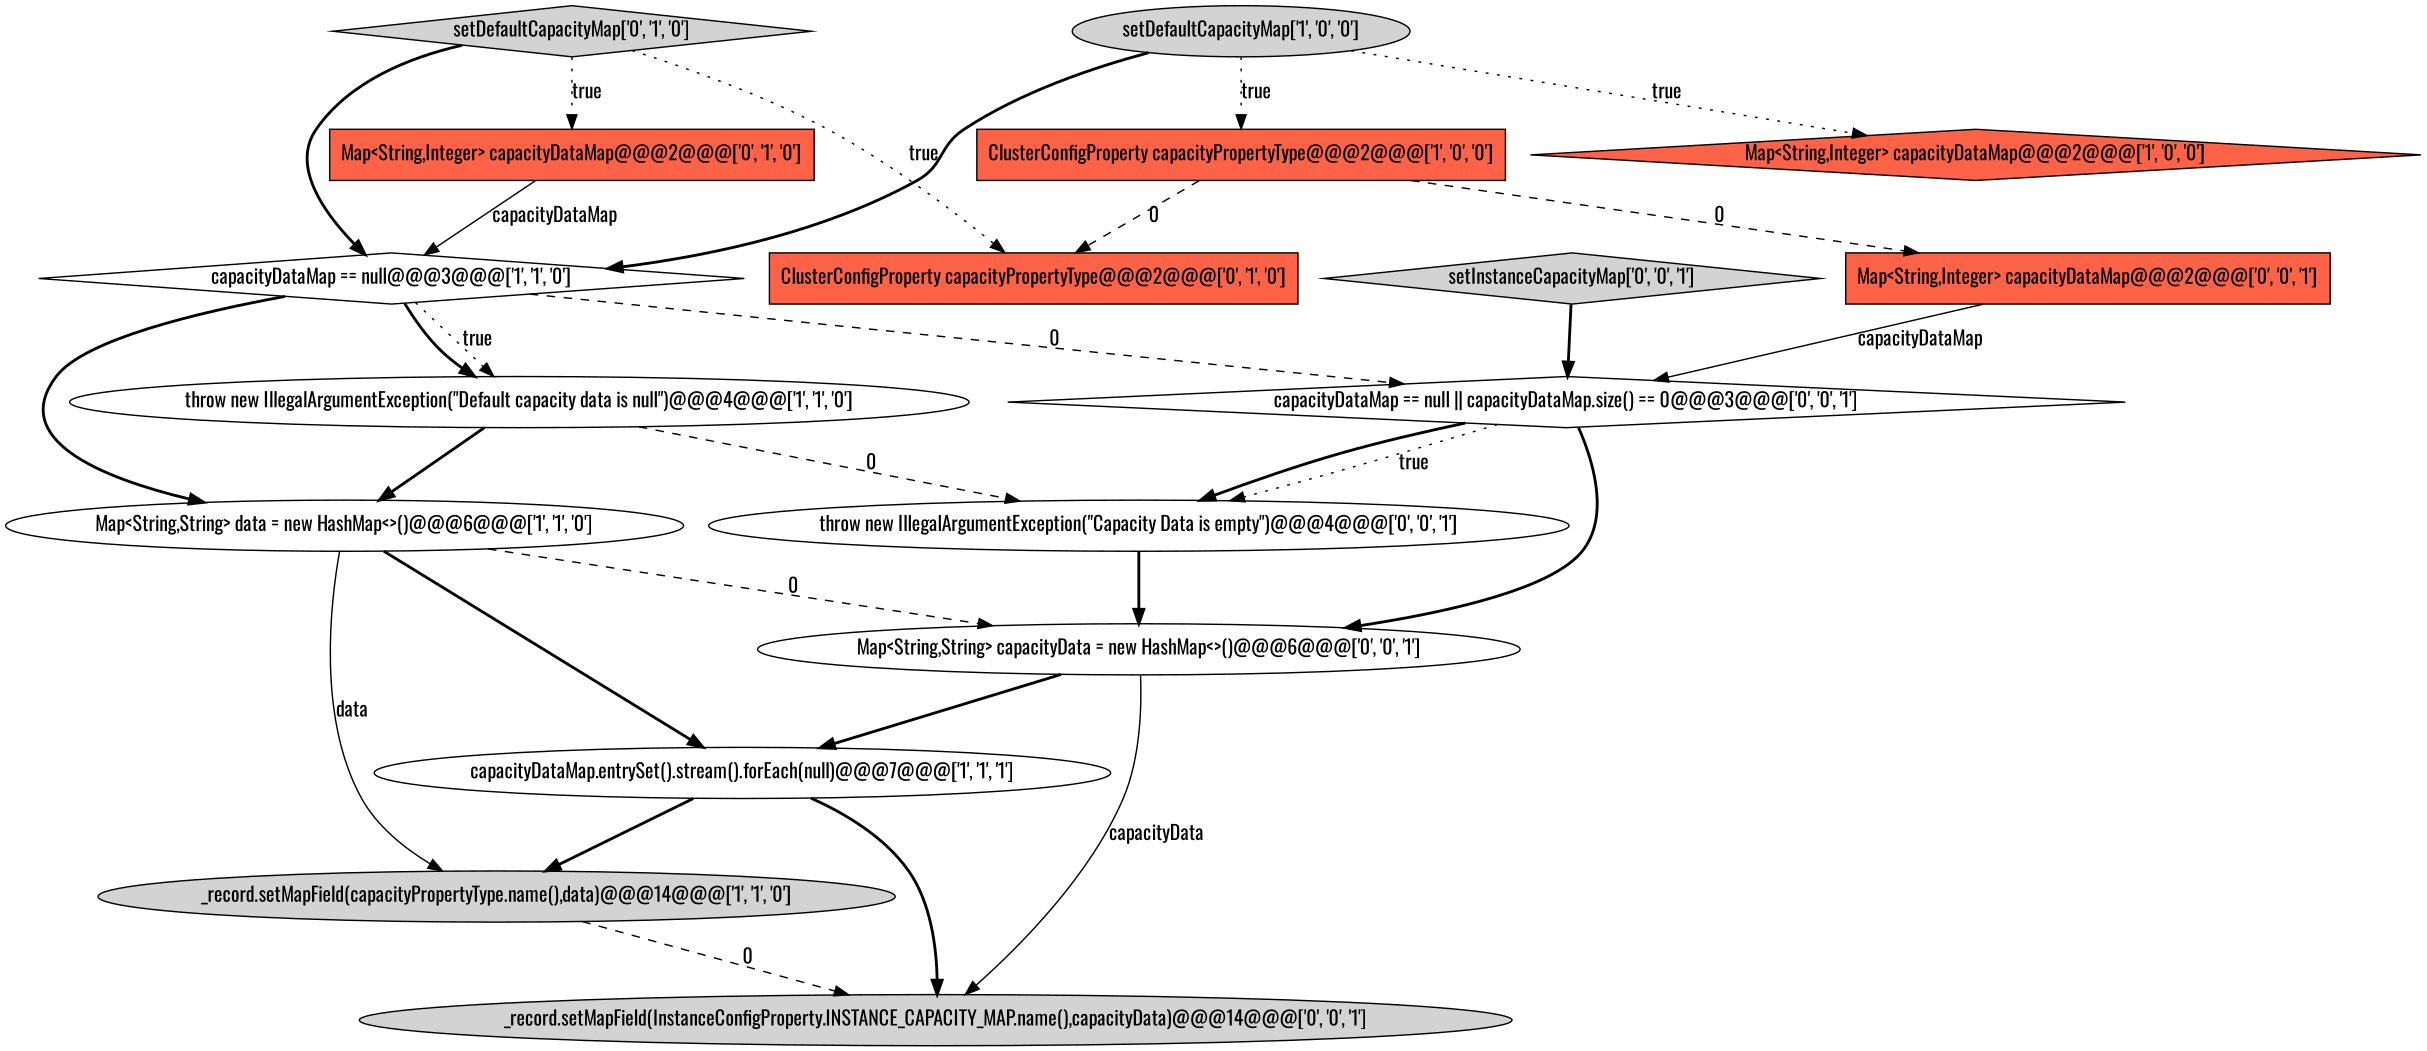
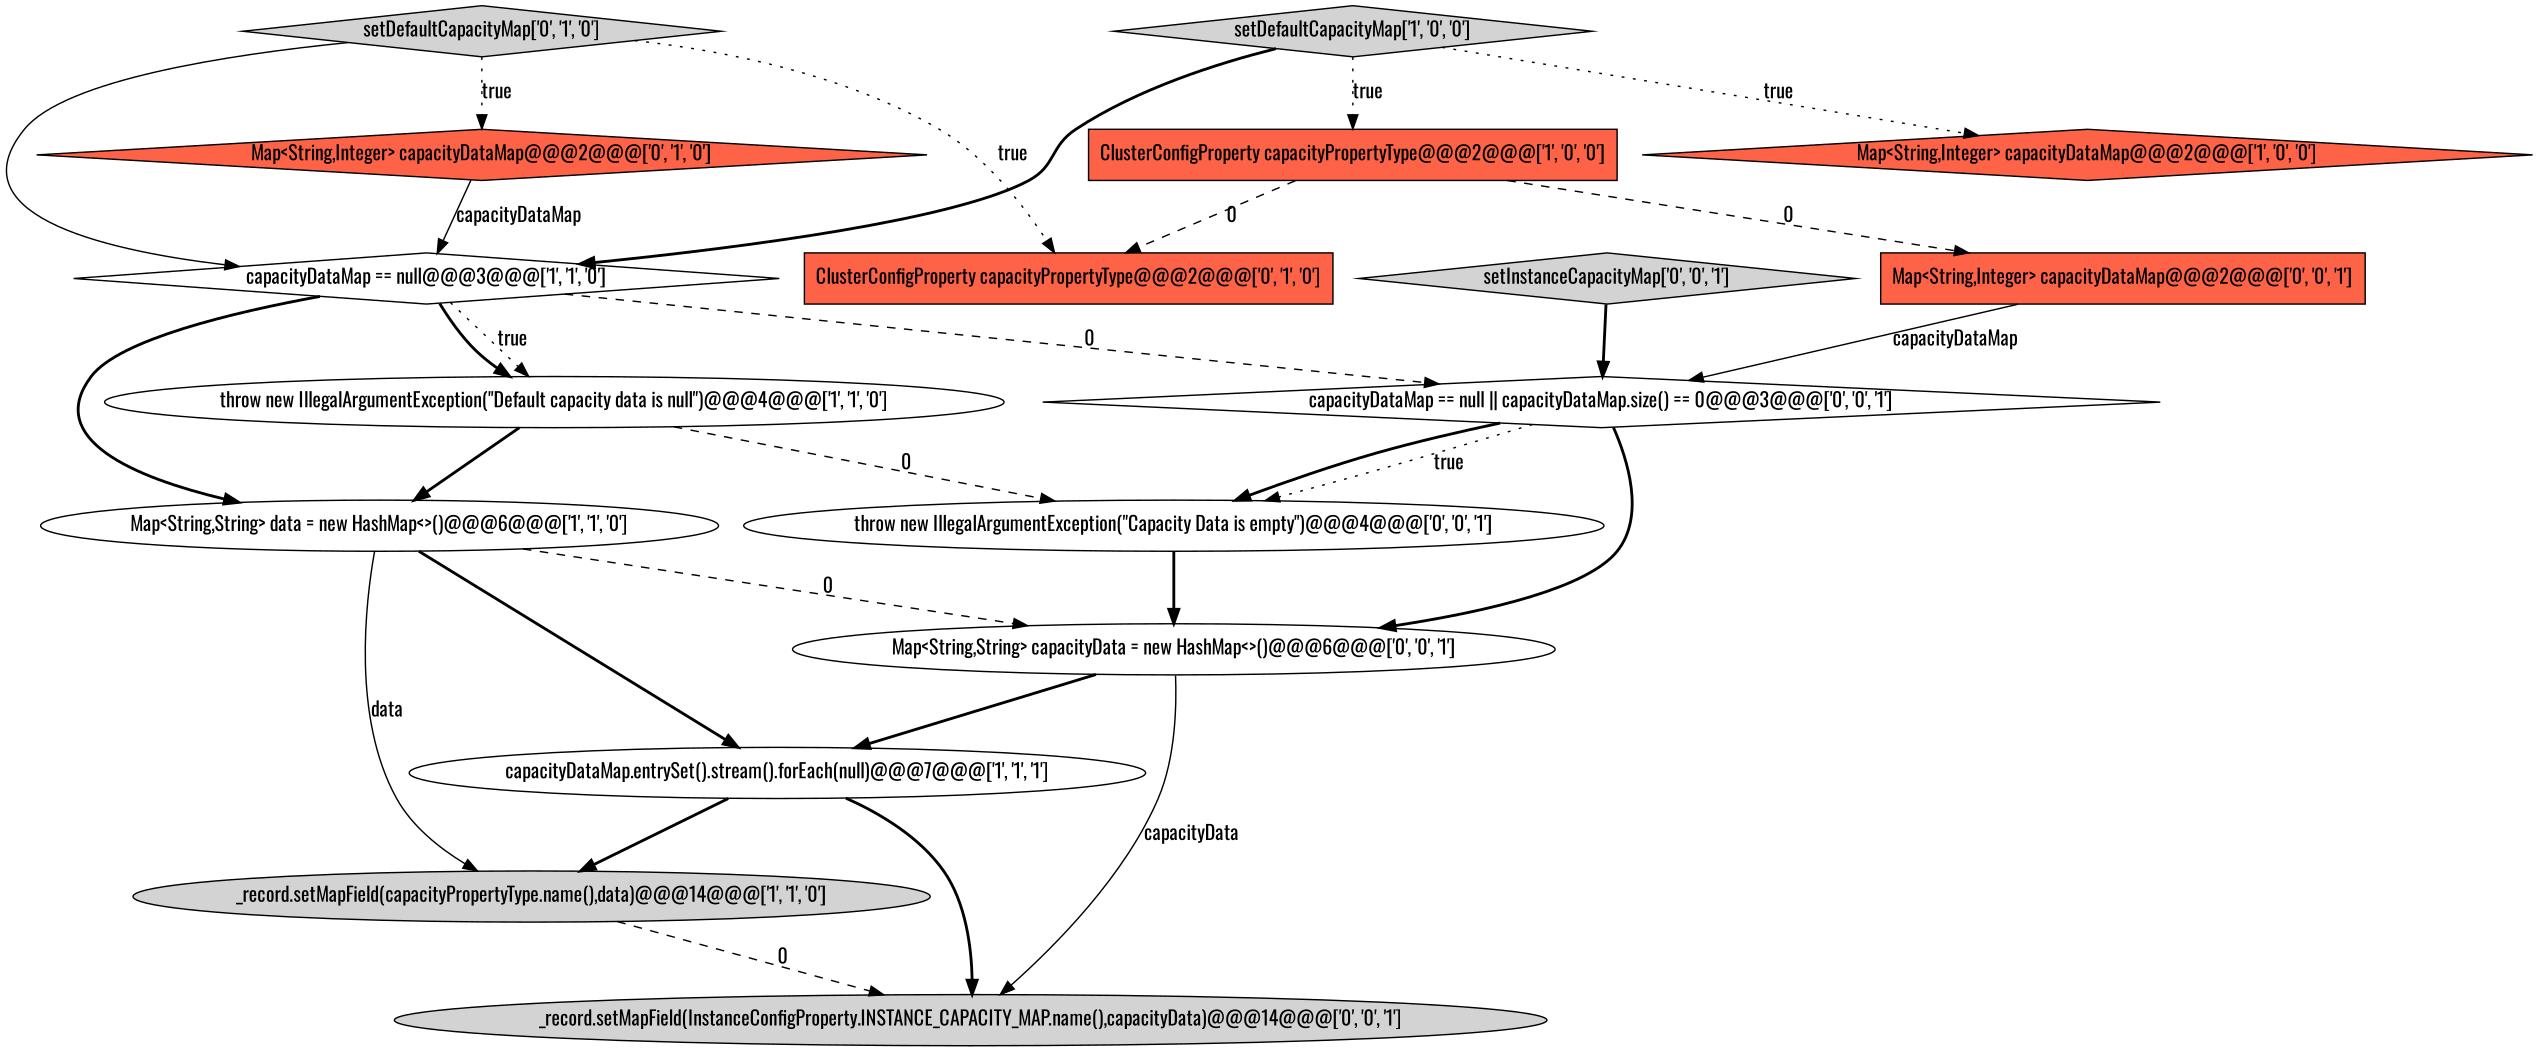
  digraph {
    fontname=Oswald
    node [fillcolor=white fontname=Oswald shape=ellipse style=filled]
    edge [fontname=Oswald style=bold]
    n1 [label="throw new IllegalArgumentException(\"Capacity Data is empty\")@@@4@@@['0', '0', '1']"]
    n2 [label="Map<String,String> capacityData = new HashMap<>()@@@6@@@['0', '0', '1']"]
    n3 [label="capacityDataMap.entrySet().stream().forEach(null)@@@7@@@['1', '1', '1']"]
    n4 [fillcolor=lightgray label="_record.setMapField(InstanceConfigProperty.INSTANCE_CAPACITY_MAP.name(),capacityData)@@@14@@@['0', '0', '1']"]
    n5 [fillcolor=lightgray label="_record.setMapField(capacityPropertyType.name(),data)@@@14@@@['1', '1', '0']"]
    n6 [fillcolor=tomato label="Map<String,Integer> capacityDataMap@@@2@@@['1', '0', '0']" shape=diamond]
    n7 [label="capacityDataMap == null@@@3@@@['1', '1', '0']" shape=diamond]
    n8 [label="capacityDataMap == null || capacityDataMap.size() == 0@@@3@@@['0', '0', '1']" shape=diamond]
    n9 [label="Map<String,String> data = new HashMap<>()@@@6@@@['1', '1', '0']"]
    n10 [label="throw new IllegalArgumentException(\"Default capacity data is null\")@@@4@@@['1', '1', '0']"]
    n11 [fillcolor=lightgray label="setDefaultCapacityMap['0', '1', '0']" shape=diamond]
-   n12 [fillcolor=tomato label="Map<String,Integer> capacityDataMap@@@2@@@['0', '1', '0']" shape=box]
+   n12 [fillcolor=tomato label="Map<String,Integer> capacityDataMap@@@2@@@['0', '1', '0']" shape=diamond]
    n13 [fillcolor=tomato label="ClusterConfigProperty capacityPropertyType@@@2@@@['0', '1', '0']" shape=box]
    n14 [fillcolor=tomato label="Map<String,Integer> capacityDataMap@@@2@@@['0', '0', '1']" shape=box]
    n15 [fillcolor=tomato label="ClusterConfigProperty capacityPropertyType@@@2@@@['1', '0', '0']" shape=box]
-   n16 [fillcolor=lightgray label="setDefaultCapacityMap['1', '0', '0']"]
+   n16 [fillcolor=lightgray label="setDefaultCapacityMap['1', '0', '0']" shape=diamond]
    n17 [fillcolor=lightgray label="setInstanceCapacityMap['0', '0', '1']" shape=diamond]
    n1 -> n2
    n2 -> n3
    n2 -> n4 [label=capacityData style=solid]
    n3 -> n4
    n3 -> n5
    n5 -> n4 [label=0 style=dashed]
    n7 -> n8 [label=0 style=dashed]
    n7 -> n9
    n7 -> n10 [label=true style=dotted]
    n7 -> n10
    n8 -> n1
    n8 -> n1 [label=true style=dotted]
    n8 -> n2
    n9 -> n2 [label=0 style=dashed]
    n9 -> n3
    n9 -> n5 [label=data style=solid]
    n10 -> n1 [label=0 style=dashed]
    n10 -> n9
-   n11 -> n7
+   n11 -> n7 [style=solid]
    n11 -> n12 [label=true style=dotted]
    n11 -> n13 [label=true style=dotted]
    n12 -> n7 [label=capacityDataMap style=solid]
    n14 -> n8 [label=capacityDataMap style=solid]
    n15 -> n13 [label=0 style=dashed]
    n15 -> n14 [label=0 style=dashed]
    n16 -> n6 [label=true style=dotted]
    n16 -> n7
    n16 -> n15 [label=true style=dotted]
    n17 -> n8
  }
